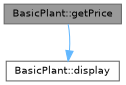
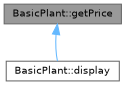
  digraph {
    rankdir=TB
    node [fontname=Helvetica fontsize=10 shape=box style=filled]
    n1 [color=gray40 fillcolor=grey60 fontcolor=black height=0.2 label="BasicPlant::getPrice" width=0.4]
    n2 [color=grey40 fillcolor=white height=0.2 label="BasicPlant::display" width=0.4]
-   n2 -> n1 [color=steelblue1 dir=back fontname=Helvetica fontsize=10 labelfontname=Helvetica labelfontsize=10 style=solid]
+   n1 -> n2 [color=steelblue1 dir=back fontname=Helvetica fontsize=10 labelfontname=Helvetica labelfontsize=10 style=solid]
  }
